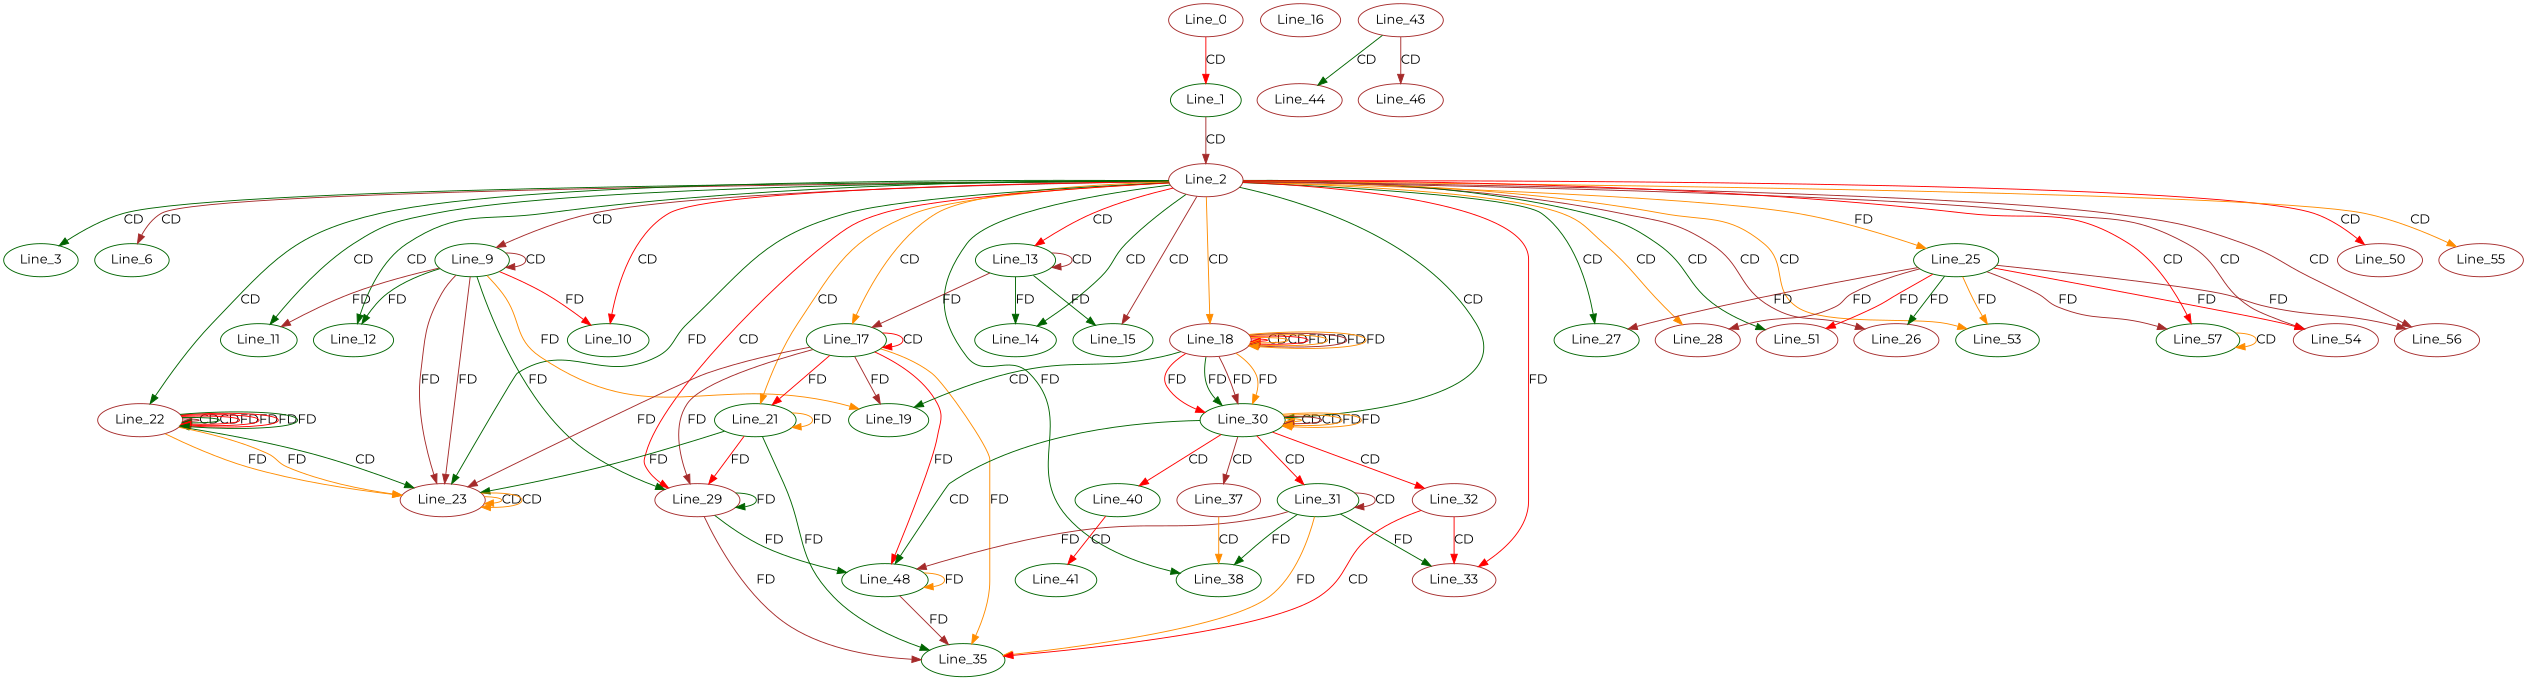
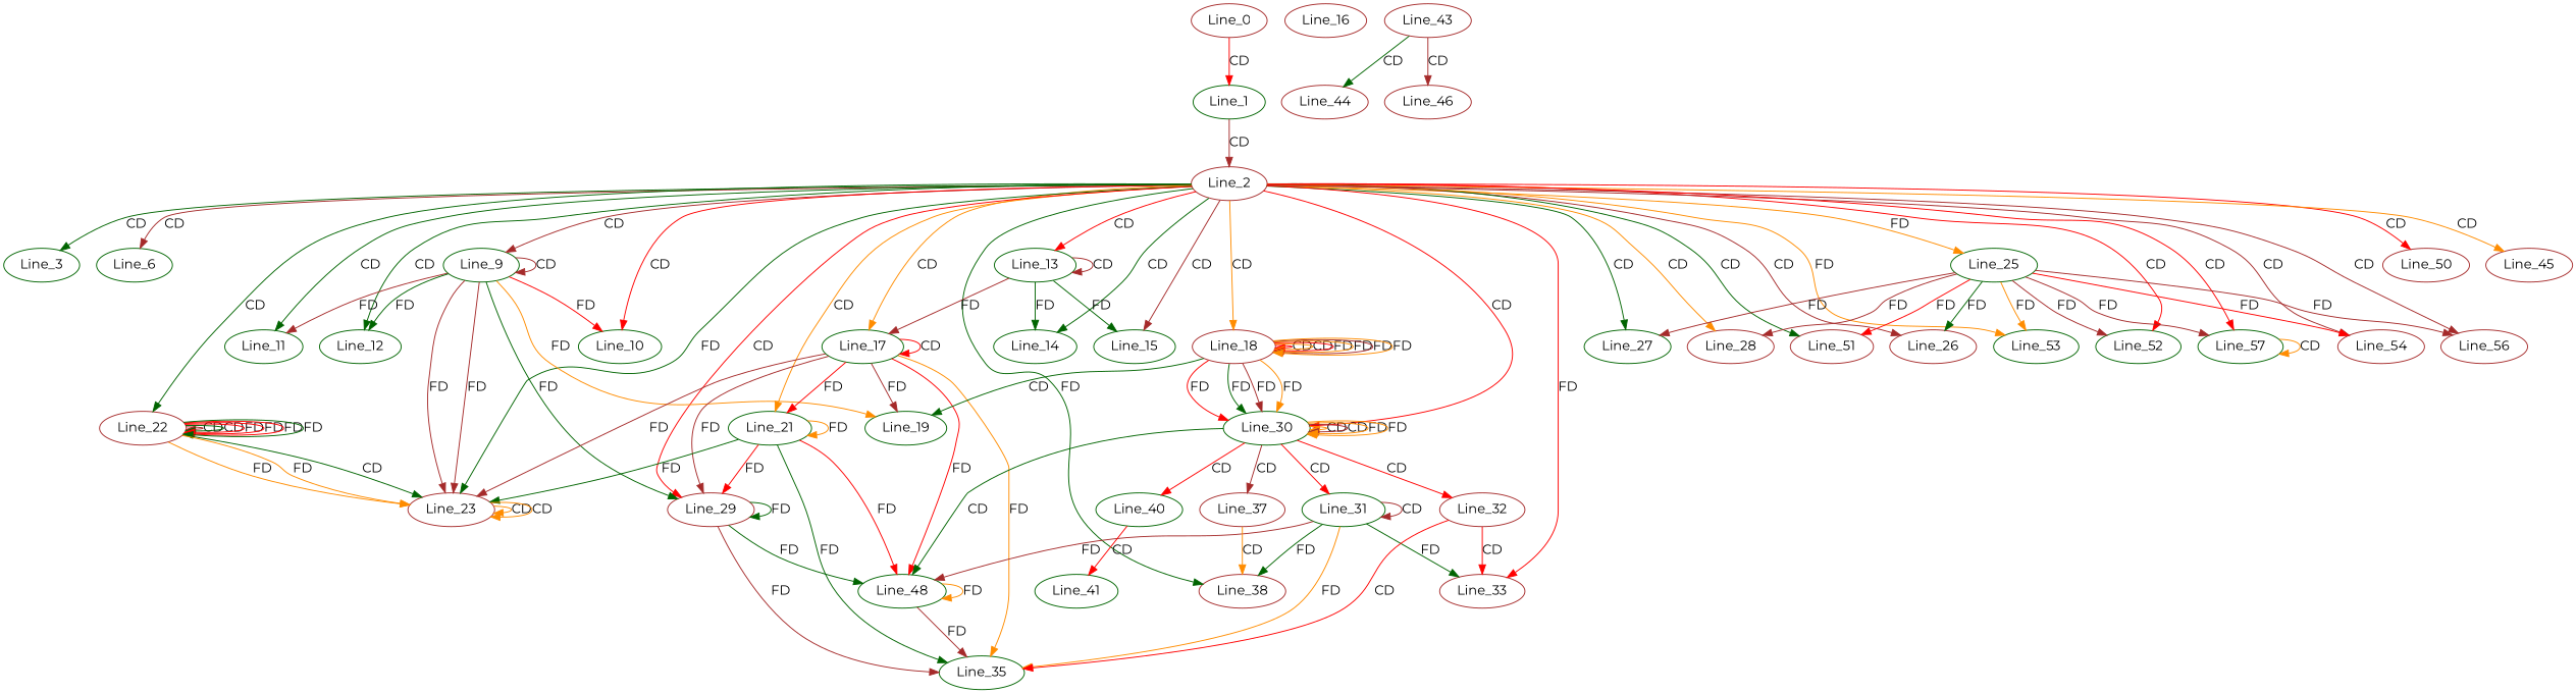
  digraph {
    fontname=Montserrat
    node [color=darkgreen fontname=Montserrat]
    edge [color=brown fontname=Montserrat]
    Line_0 [color=brown]
    Line_1
    Line_2 [color=brown]
    Line_3
    Line_6
    Line_9
    Line_10
    Line_11
    Line_12
    Line_13
    Line_14
    Line_15
    Line_17
    Line_18 [color=brown]
    Line_21
    Line_22 [color=brown]
    Line_23 [color=brown]
    Line_25
    Line_26 [color=brown]
    Line_27
    Line_28 [color=brown]
    Line_29 [color=brown]
    Line_30
    Line_33 [color=brown]
-   Line_38
+   Line_38 [color=brown]
    Line_50 [color=brown]
    Line_51 [color=brown]
+   Line_52
    Line_53
    Line_54 [color=brown]
-   Line_55 [color=brown]
+   Line_55 [color=brown label=Line_45]
    Line_56 [color=brown]
    Line_57
    Line_19
    Line_35
    Line_48
    Line_31
    Line_32 [color=brown]
    Line_37 [color=brown]
    Line_40
    Line_16 [color=brown]
    Line_41
    Line_43 [color=brown]
    Line_44 [color=brown]
    Line_46 [color=brown]
    Line_0 -> Line_1 [color=red label=CD]
    Line_1 -> Line_2 [label=CD]
    Line_2 -> Line_3 [color=darkgreen label=CD]
    Line_2 -> Line_6 [label=CD]
    Line_2 -> Line_9 [label=CD]
    Line_2 -> Line_10 [color=red label=CD]
    Line_2 -> Line_11 [color=darkgreen label=CD]
    Line_2 -> Line_12 [color=darkgreen label=CD]
    Line_2 -> Line_13 [color=red label=CD]
    Line_2 -> Line_14 [color=darkgreen label=CD]
    Line_2 -> Line_15 [label=CD]
    Line_2 -> Line_17 [color=darkorange label=CD]
    Line_2 -> Line_18 [color=darkorange label=CD]
    Line_2 -> Line_21 [color=darkorange label=CD]
    Line_2 -> Line_22 [color=darkgreen label=CD]
    Line_2 -> Line_23 [color=darkgreen label=FD]
    Line_2 -> Line_25 [color=darkorange label=FD]
    Line_2 -> Line_26 [label=CD]
    Line_2 -> Line_27 [color=darkgreen label=CD]
    Line_2 -> Line_28 [color=darkorange label=CD]
    Line_2 -> Line_29 [color=red label=CD]
-   Line_2 -> Line_30 [color=darkgreen label=CD]
+   Line_2 -> Line_30 [color=red label=CD]
    Line_2 -> Line_33 [color=red label=FD]
    Line_2 -> Line_38 [color=darkgreen label=FD]
    Line_2 -> Line_50 [color=red label=CD]
    Line_2 -> Line_51 [color=darkgreen label=CD]
-   Line_2 -> Line_53 [color=darkorange label=CD]
+   Line_2 -> Line_52 [color=red label=CD]
+   Line_2 -> Line_53 [color=darkorange label=FD]
    Line_2 -> Line_54 [label=CD]
    Line_2 -> Line_55 [color=darkorange label=CD]
    Line_2 -> Line_56 [label=CD]
    Line_2 -> Line_57 [color=red label=CD]
    Line_9 -> Line_9 [label=CD]
    Line_9 -> Line_10 [color=red label=FD]
    Line_9 -> Line_11 [label=FD]
    Line_9 -> Line_12 [color=darkgreen label=FD]
    Line_9 -> Line_23 [label=FD]
    Line_9 -> Line_23 [label=FD]
    Line_9 -> Line_29 [color=darkgreen label=FD]
    Line_9 -> Line_19 [color=darkorange label=FD]
    Line_13 -> Line_13 [label=CD]
    Line_13 -> Line_14 [color=darkgreen label=FD]
    Line_13 -> Line_15 [color=darkgreen label=FD]
    Line_13 -> Line_17 [label=FD]
    Line_17 -> Line_17 [color=red label=CD]
    Line_17 -> Line_21 [color=red label=FD]
    Line_17 -> Line_23 [label=FD]
    Line_17 -> Line_29 [label=FD]
    Line_17 -> Line_19 [label=FD]
    Line_17 -> Line_35 [color=darkorange label=FD]
    Line_17 -> Line_48 [color=red label=FD]
    Line_18 -> Line_18 [color=red label=CD]
    Line_18 -> Line_18 [color=darkorange label=CD]
    Line_18 -> Line_18 [color=red label=FD]
    Line_18 -> Line_18 [color=darkorange label=FD]
    Line_18 -> Line_18 [label=FD]
    Line_18 -> Line_18 [color=darkorange label=FD]
    Line_18 -> Line_30 [color=red label=FD]
    Line_18 -> Line_30 [color=darkgreen label=FD]
    Line_18 -> Line_30 [label=FD]
    Line_18 -> Line_30 [color=darkorange label=FD]
    Line_18 -> Line_19 [color=darkgreen label=CD]
    Line_21 -> Line_21 [color=darkorange label=FD]
    Line_21 -> Line_23 [color=darkgreen label=FD]
    Line_21 -> Line_29 [color=red label=FD]
    Line_21 -> Line_35 [color=darkgreen label=FD]
+   Line_21 -> Line_48 [color=red label=FD]
    Line_22 -> Line_22 [label=CD]
    Line_22 -> Line_22 [color=darkgreen label=CD]
    Line_22 -> Line_22 [color=red label=FD]
    Line_22 -> Line_22 [color=red label=FD]
    Line_22 -> Line_22 [color=red label=FD]
    Line_22 -> Line_22 [color=darkgreen label=FD]
    Line_22 -> Line_23 [color=darkgreen label=CD]
    Line_22 -> Line_23 [color=darkorange label=FD]
    Line_22 -> Line_23 [color=darkorange label=FD]
    Line_23 -> Line_23 [color=darkorange label=CD]
    Line_23 -> Line_23 [color=darkorange label=CD]
    Line_25 -> Line_26 [color=darkgreen label=FD]
    Line_25 -> Line_27 [label=FD]
    Line_25 -> Line_28 [label=FD]
    Line_25 -> Line_51 [color=red label=FD]
+   Line_25 -> Line_52 [label=FD]
    Line_25 -> Line_53 [color=darkorange label=FD]
    Line_25 -> Line_54 [color=red label=FD]
    Line_25 -> Line_56 [label=FD]
    Line_25 -> Line_57 [label=FD]
    Line_29 -> Line_29 [color=darkgreen label=FD]
    Line_29 -> Line_35 [label=FD]
    Line_29 -> Line_48 [color=darkgreen label=FD]
    Line_30 -> Line_30 [color=darkorange label=CD]
    Line_30 -> Line_30 [label=CD]
    Line_30 -> Line_30 [color=darkorange label=FD]
    Line_30 -> Line_30 [color=darkorange label=FD]
    Line_30 -> Line_48 [color=darkgreen label=CD]
    Line_30 -> Line_31 [color=red label=CD]
    Line_30 -> Line_32 [color=red label=CD]
    Line_30 -> Line_37 [label=CD]
    Line_30 -> Line_40 [color=red label=CD]
    Line_57 -> Line_57 [color=darkorange label=CD]
    Line_48 -> Line_35 [label=FD]
    Line_48 -> Line_48 [color=darkorange label=FD]
    Line_31 -> Line_33 [color=darkgreen label=FD]
    Line_31 -> Line_38 [color=darkgreen label=FD]
    Line_31 -> Line_35 [color=darkorange label=FD]
    Line_31 -> Line_48 [label=FD]
    Line_31 -> Line_31 [label=CD]
    Line_32 -> Line_33 [color=red label=CD]
    Line_32 -> Line_35 [color=red label=CD]
    Line_37 -> Line_38 [color=darkorange label=CD]
    Line_40 -> Line_41 [color=red label=CD]
    Line_43 -> Line_44 [color=darkgreen label=CD]
    Line_43 -> Line_46 [label=CD]
  }
